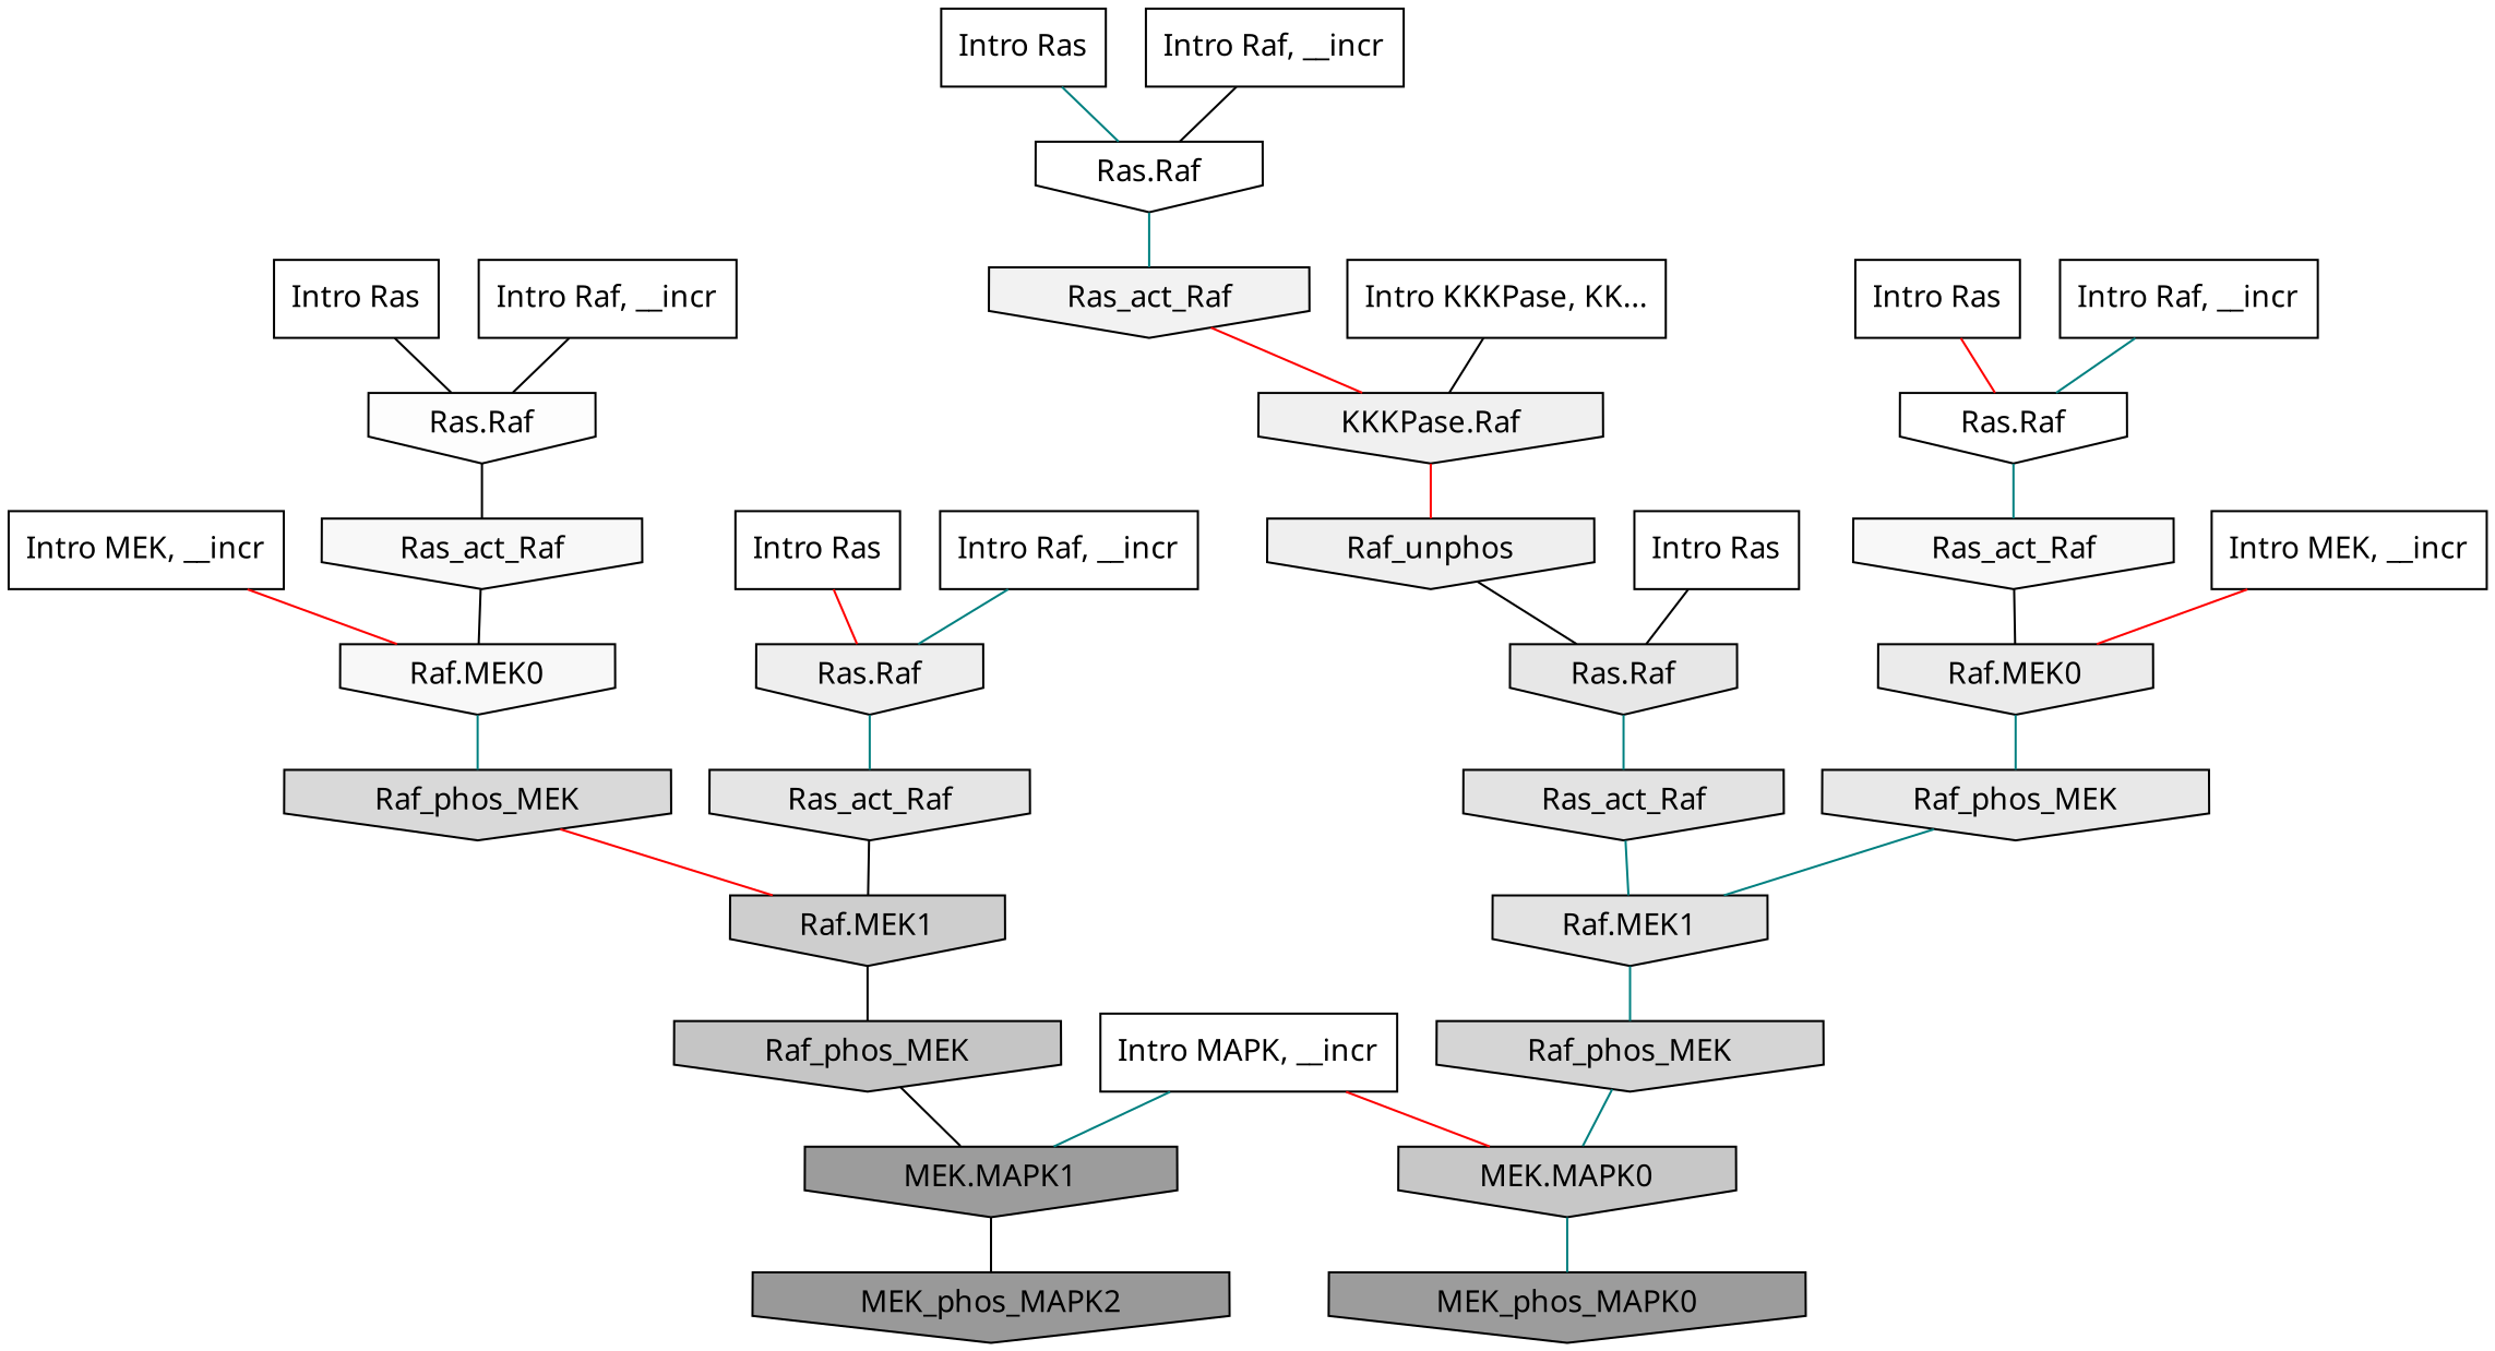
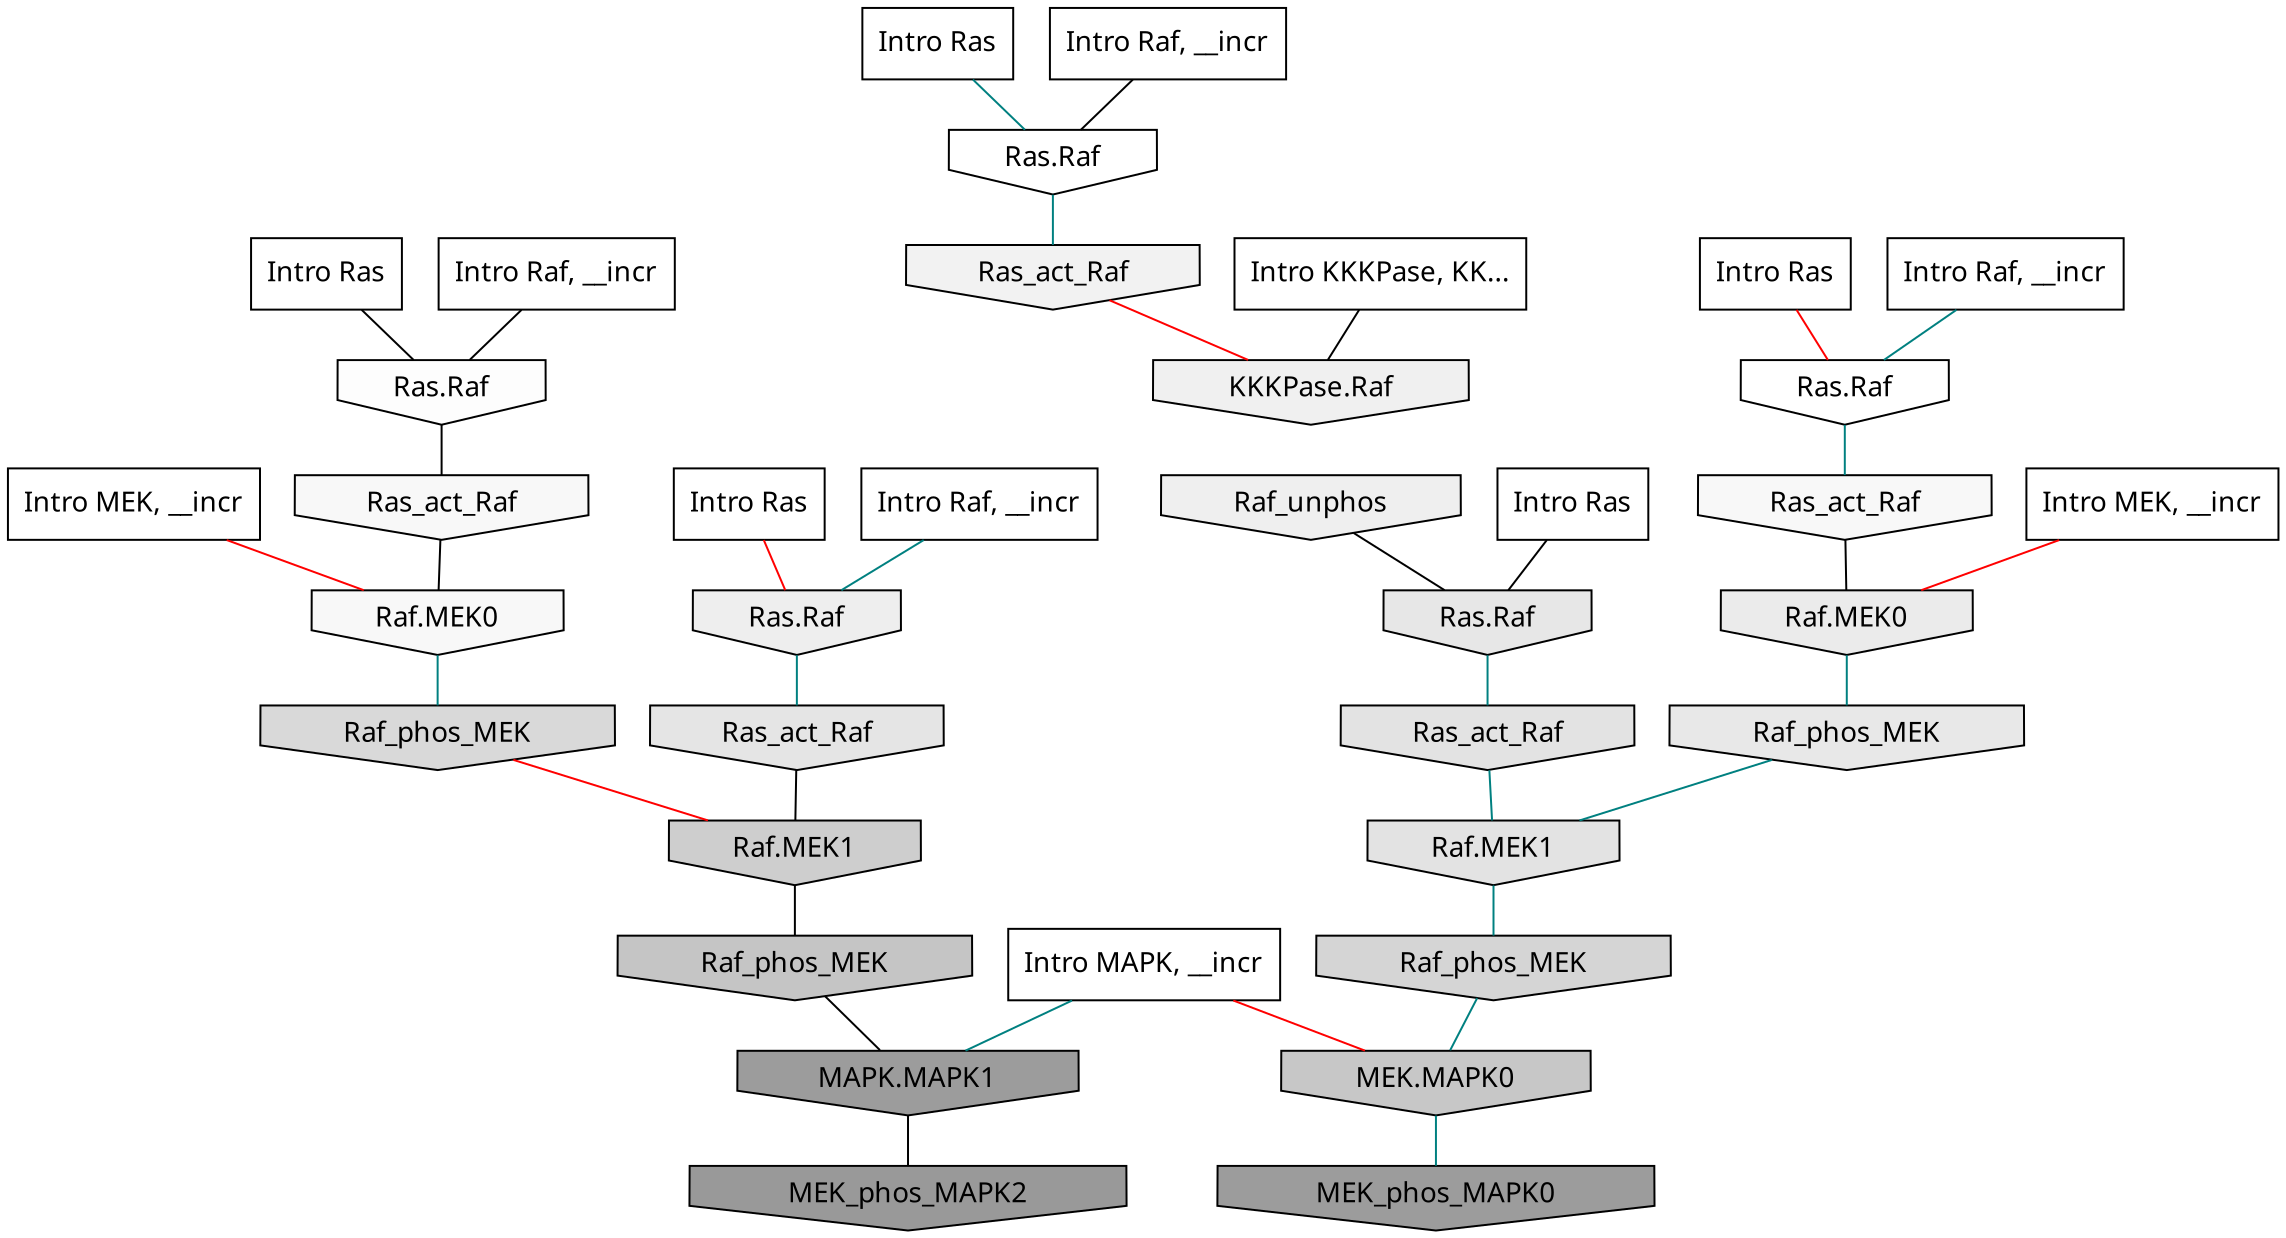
  digraph {
    rankdir=TB
    ranksep=0.30
    node [fillcolor="0.000 0.000 1.000" fontname="CMU Serif" shape=invhouse style=filled]
    edge [color=teal dir=none fontname="CMU Serif"]
    n1 [label="Intro Ras" shape=rectangle]
    n2 [fillcolor="0.000 0.000 0.906" label="Ras.Raf"]
    n3 [fillcolor="0.000 0.000 0.888" label=Ras_act_Raf]
    n4 [label="Intro Ras" shape=rectangle]
    n5 [fillcolor="0.000 0.000 0.991" label="Ras.Raf"]
    n6 [fillcolor="0.000 0.000 0.970" label=Ras_act_Raf]
    n7 [label="Intro Ras" shape=rectangle]
    n8 [label="Ras.Raf"]
    n9 [fillcolor="0.000 0.000 0.969" label=Ras_act_Raf]
    n10 [label="Intro Ras" shape=rectangle]
    n11 [label="Ras.Raf"]
    n12 [fillcolor="0.000 0.000 0.947" label=Ras_act_Raf]
    n13 [label="Intro Ras" shape=rectangle]
    n14 [fillcolor="0.000 0.000 0.932" label="Ras.Raf"]
    n15 [fillcolor="0.000 0.000 0.896" label=Ras_act_Raf]
    n16 [label="Intro Raf, __incr" shape=rectangle]
    n17 [label="Intro Raf, __incr" shape=rectangle]
    n18 [label="Intro Raf, __incr" shape=rectangle]
    n19 [label="Intro Raf, __incr" shape=rectangle]
    n20 [label="Intro MEK, __incr" shape=rectangle]
    n21 [fillcolor="0.000 0.000 0.920" label="Raf.MEK0"]
    n22 [fillcolor="0.000 0.000 0.909" label=Raf_phos_MEK]
    n23 [label="Intro MEK, __incr" shape=rectangle]
    n24 [fillcolor="0.000 0.000 0.970" label="Raf.MEK0"]
    n25 [fillcolor="0.000 0.000 0.850" label=Raf_phos_MEK]
    n26 [label="Intro MAPK, __incr" shape=rectangle]
    n27 [fillcolor="0.000 0.000 0.778" label="MEK.MAPK0"]
-   n28 [fillcolor="0.000 0.000 0.613" label="MEK.MAPK1"]
+   n28 [fillcolor="0.000 0.000 0.613" label="MAPK.MAPK1"]
    n29 [fillcolor="0.000 0.000 0.613" label=MEK_phos_MAPK0]
    n30 [label="Intro KKKPase, KK..." shape=rectangle]
    n31 [fillcolor="0.000 0.000 0.941" label="KKKPase.Raf"]
    n32 [fillcolor="0.000 0.000 0.937" label=Raf_unphos]
    n33 [fillcolor="0.000 0.000 0.807" label="Raf.MEK1"]
    n34 [fillcolor="0.000 0.000 0.888" label="Raf.MEK1"]
    n35 [fillcolor="0.000 0.000 0.833" label=Raf_phos_MEK]
    n36 [fillcolor="0.000 0.000 0.770" label=Raf_phos_MEK]
    n37 [fillcolor="0.000 0.000 0.600" label=MEK_phos_MAPK2]
    n1 -> n2 [color=black]
    n2 -> n3
    n3 -> n34
    n4 -> n5 [color=black]
    n5 -> n6 [color=black]
    n6 -> n24 [color=black]
    n7 -> n8 [color=red]
    n8 -> n9
    n9 -> n21 [color=black]
    n10 -> n11
    n11 -> n12
    n12 -> n31 [color=red]
    n13 -> n14 [color=red]
    n14 -> n15
    n15 -> n33 [color=black]
    n16 -> n11 [color=black]
    n17 -> n8
    n18 -> n14
    n19 -> n5 [color=black]
    n20 -> n21 [color=red]
    n21 -> n22
    n22 -> n34
    n23 -> n24 [color=red]
    n24 -> n25
    n25 -> n33 [color=red]
    n26 -> n27 [color=red]
    n26 -> n28
    n27 -> n29
    n28 -> n37 [color=black]
    n30 -> n31 [color=black]
-   n31 -> n32 [color=red]
    n32 -> n2 [color=black]
    n33 -> n36 [color=black]
    n34 -> n35
    n35 -> n27
    n36 -> n28 [color=black]
  }
